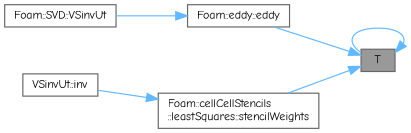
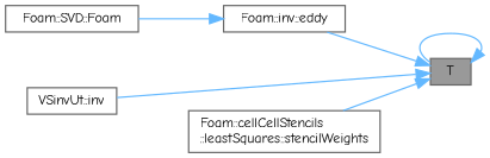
  digraph {
    fontname="Comic Neue"
    rankdir=RL
    node [color=grey40 fillcolor=white fontname="Comic Neue" fontsize=10 shape=box style=filled]
    edge [color=steelblue1 dir=back fontname="Comic Neue" fontsize=10 labelfontname=Helvetica labelfontsize=10 style=solid]
    n1 [color=gray40 fillcolor=grey60 fontcolor=black height=0.2 label=T width=0.4]
-   n2 [height=0.2 label="Foam::eddy::eddy" width=0.4]
+   n2 [height=0.2 label="Foam::inv::eddy" width=0.4]
    n3 [height=0.2 label="VSinvUt::inv" width=0.4]
    n4 [height=0.2 label="Foam::cellCellStencils\l::leastSquares::stencilWeights" width=0.4]
-   n5 [height=0.2 label="Foam::SVD::VSinvUt" width=0.4]
+   n5 [height=0.2 label="Foam::SVD::Foam" width=0.4]
    n1 -> n1
    n1 -> n2
-   n4 -> n3
+   n1 -> n3
    n1 -> n4
    n2 -> n5
  }
